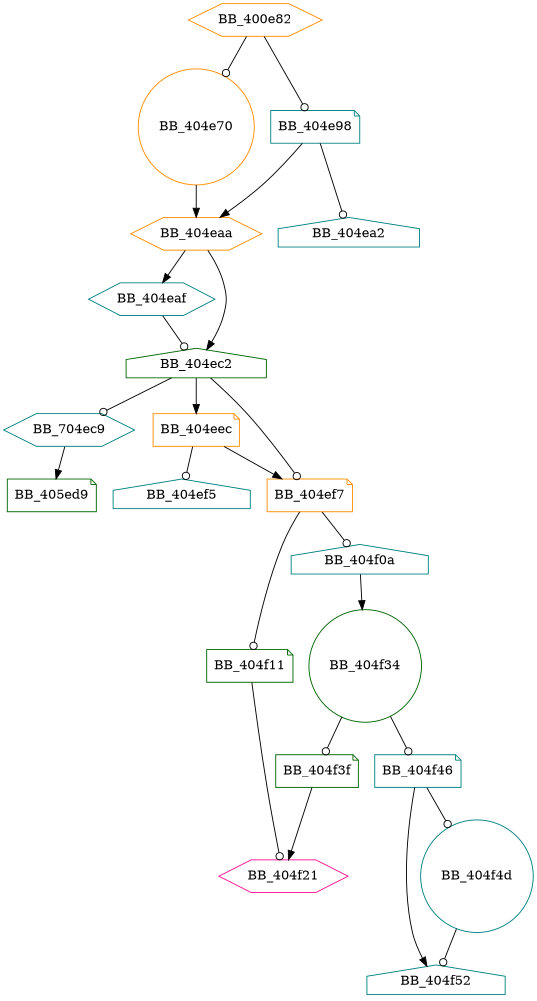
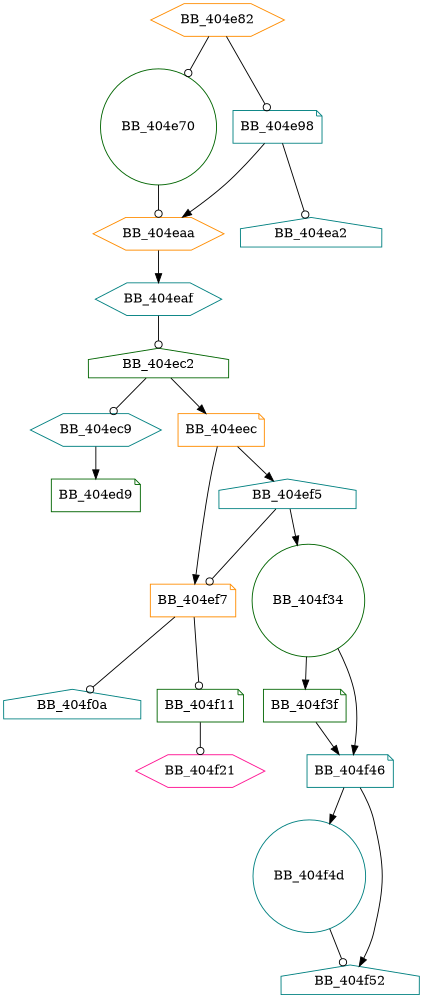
  digraph {
    node [color=teal shape=note]
    edge [arrowhead=odot]
-   BB_404e70 [color=darkorange shape=circle]
+   BB_404e70 [color=darkgreen shape=circle]
    BB_404eaa [color=darkorange shape=hexagon]
-   BB_404e82 [color=darkorange shape=hexagon label=BB_400e82]
+   BB_404e82 [color=darkorange shape=hexagon]
    BB_404e98
    BB_404eaf [shape=hexagon]
    BB_404ec2 [color=darkgreen shape=house]
    BB_404ea2 [shape=house]
-   BB_404ec9 [shape=hexagon label=BB_704ec9]
+   BB_404ec9 [shape=hexagon]
    BB_404eec [color=darkorange]
-   BB_404ed9 [color=darkgreen label=BB_405ed9]
+   BB_404ed9 [color=darkgreen]
    BB_404ef5 [shape=house]
    BB_404ef7 [color=darkorange]
    BB_404f0a [shape=house]
    BB_404f11 [color=darkgreen]
    BB_404f34 [color=darkgreen shape=circle]
    BB_404f21 [color=deeppink shape=hexagon]
    BB_404f3f [color=darkgreen]
    BB_404f46
    BB_404f4d [shape=circle]
    BB_404f52 [shape=house]
-   BB_404e70 -> BB_404eaa [arrowhead=normal]
+   BB_404e70 -> BB_404eaa
    BB_404eaa -> BB_404eaf [arrowhead=normal]
-   BB_404eaa -> BB_404ec2 [arrowhead=normal]
    BB_404e82 -> BB_404e70
    BB_404e82 -> BB_404e98
    BB_404e98 -> BB_404eaa [arrowhead=normal]
    BB_404e98 -> BB_404ea2
    BB_404eaf -> BB_404ec2
    BB_404ec2 -> BB_404ec9
    BB_404ec2 -> BB_404eec [arrowhead=normal]
    BB_404ec9 -> BB_404ed9 [arrowhead=normal]
-   BB_404eec -> BB_404ef5
+   BB_404eec -> BB_404ef5 [arrowhead=normal]
    BB_404eec -> BB_404ef7 [arrowhead=normal]
-   BB_404ec2 -> BB_404ef7
+   BB_404ef5 -> BB_404ef7
    BB_404ef7 -> BB_404f0a
    BB_404ef7 -> BB_404f11
-   BB_404f0a -> BB_404f34 [arrowhead=normal]
+   BB_404ef5 -> BB_404f34 [arrowhead=normal]
    BB_404f11 -> BB_404f21
-   BB_404f34 -> BB_404f3f
-   BB_404f34 -> BB_404f46
-   BB_404f3f -> BB_404f21 [arrowhead=normal]
-   BB_404f46 -> BB_404f4d
+   BB_404f34 -> BB_404f3f [arrowhead=normal]
+   BB_404f34 -> BB_404f46 [arrowhead=normal]
+   BB_404f3f -> BB_404f46 [arrowhead=normal]
+   BB_404f46 -> BB_404f4d [arrowhead=normal]
    BB_404f46 -> BB_404f52 [arrowhead=normal]
    BB_404f4d -> BB_404f52
  }
